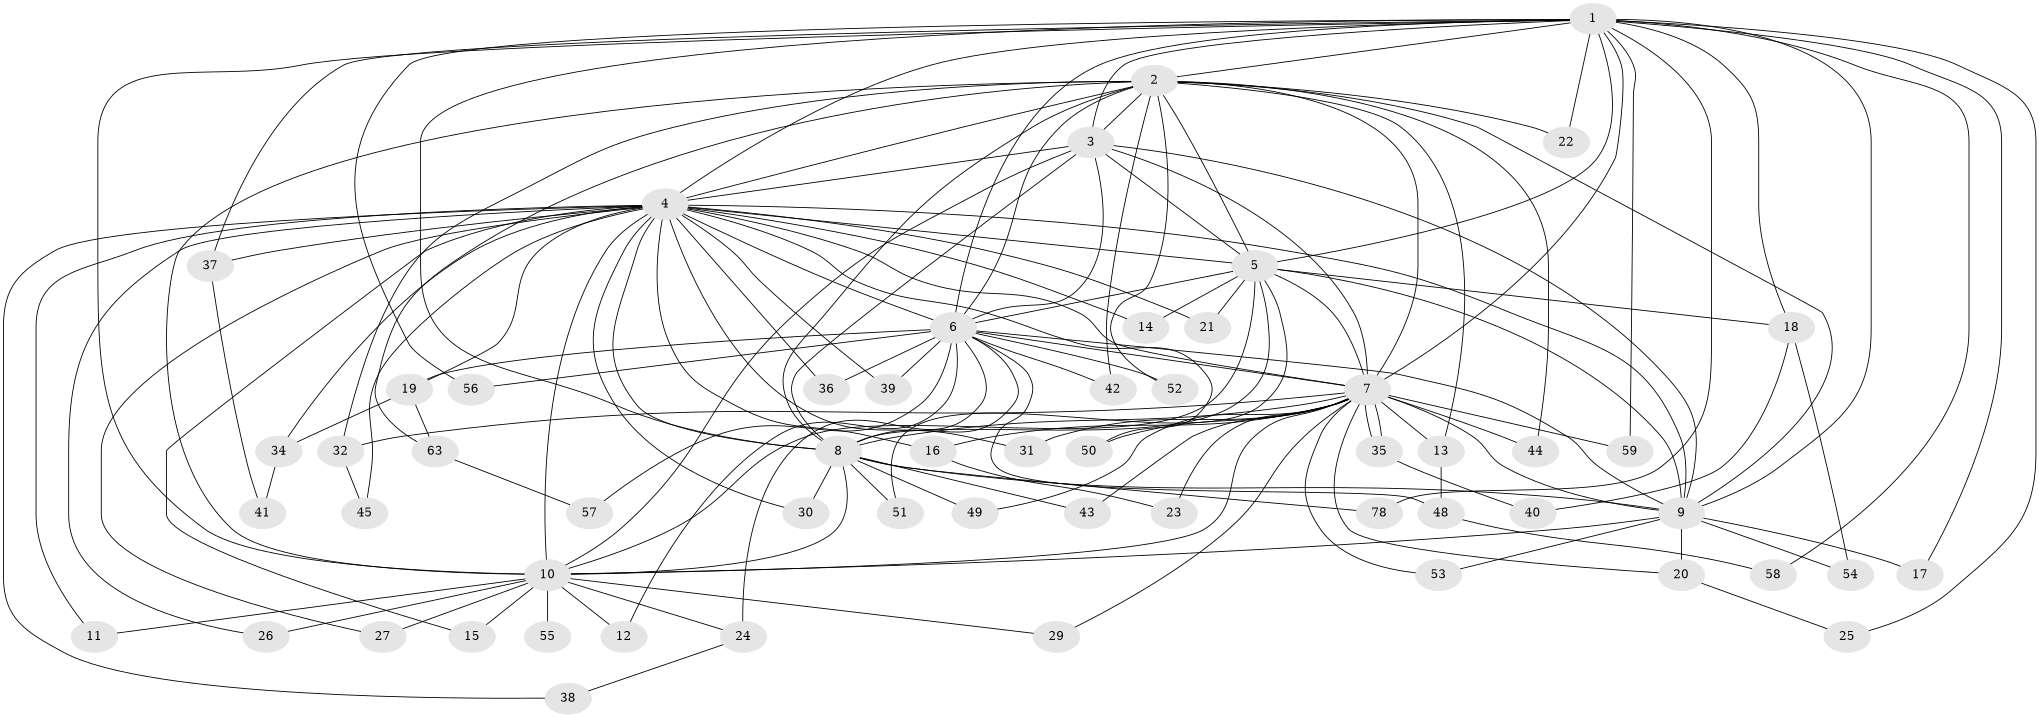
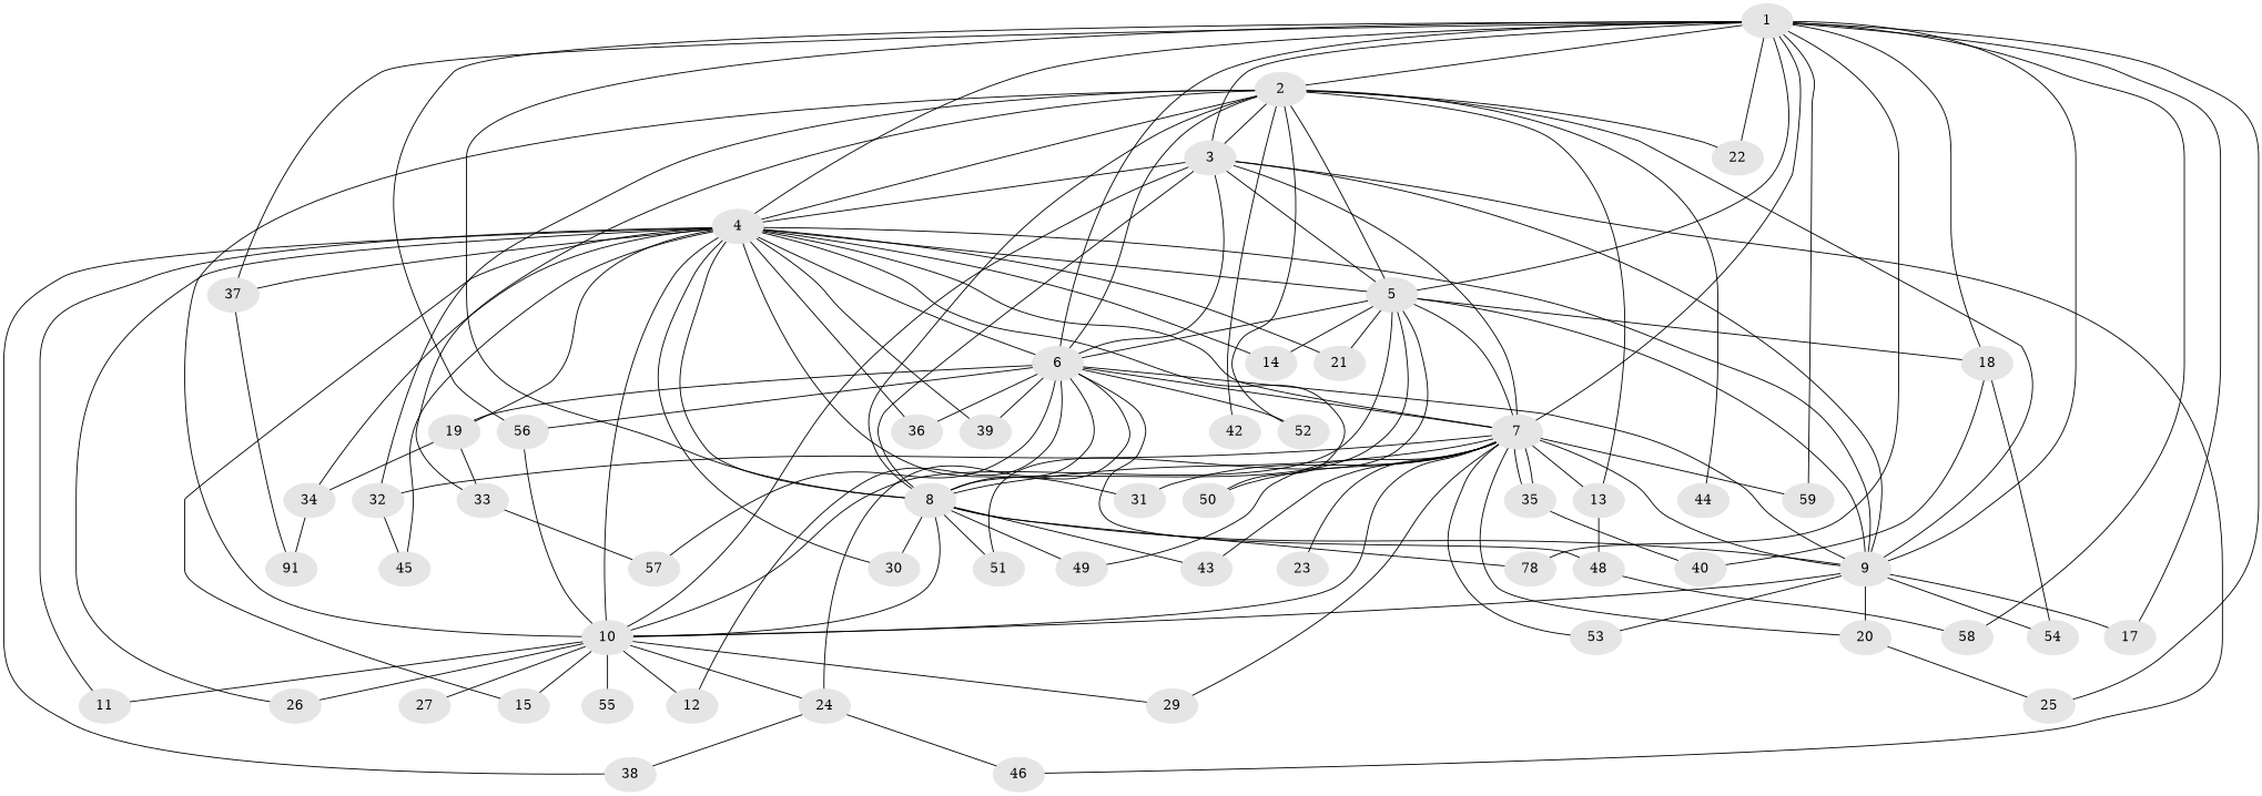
  graph {
    node [color=gray90 style=filled]
    1
    2
    3
    4
    5
    6
    7
    8
    9
    10
    17
    18
    22
    25
    n15 [label=78]
    37
    56
    58
    59
    13
    32
-   33 [label=63]
+   33
    42
    44
    52
+   46
    11
    14
    15
-   16
    19
    21
    26
    27
    30
    31
    34
    36
    38
    39
    45
    50
    51
    12
    24
    48
    57
    20
    23
    29
    35
    43
    49
    53
    54
    55
    40
-   41
+   41 [label=91]
    1 -- 2
    1 -- 3
    1 -- 4
    1 -- 5
    1 -- 6
    1 -- 7
    1 -- 8
    1 -- 9
-   1 -- 10
+   56 -- 10
    1 -- 17
    1 -- 18
    1 -- 22
    1 -- 25
    1 -- n15
    1 -- 37
    1 -- 56
    1 -- 58
    1 -- 59
    2 -- 3
    2 -- 4
    2 -- 5
    2 -- 6
-   2 -- 7
    2 -- 8
    2 -- 9
    2 -- 10
    2 -- 22
    2 -- 13
    2 -- 32
    2 -- 33
    2 -- 42
    2 -- 44
    2 -- 52
    3 -- 4
    3 -- 5
    3 -- 6
    3 -- 7
    3 -- 8
    3 -- 9
    3 -- 10
+   3 -- 46
    4 -- 5
    4 -- 6
    4 -- 7
    4 -- 8
    4 -- 9
    4 -- 10
    4 -- 37
    4 -- 11
    4 -- 14
    4 -- 15
-   4 -- 16
    4 -- 19
    4 -- 21
    4 -- 26
-   4 -- 27
    4 -- 30
    4 -- 31
    4 -- 34
    4 -- 36
    4 -- 38
    4 -- 39
    4 -- 45
    4 -- 50
    5 -- 6
    5 -- 7
    5 -- 8
    5 -- 9
    5 -- 10
    5 -- 18
    5 -- 14
    5 -- 21
    5 -- 51
    6 -- 7
    6 -- 8
    6 -- 9
    6 -- 56
-   6 -- 42
    6 -- 52
    6 -- 19
    6 -- 36
    6 -- 39
    6 -- 12
    6 -- 24
    6 -- 48
    6 -- 57
    7 -- 8
    7 -- 9
    7 -- 10
    7 -- 59
    7 -- 13
    7 -- 32
-   7 -- 44
-   7 -- 16
    7 -- 31
    7 -- 50
    7 -- 20
    7 -- 23
    7 -- 29
    7 -- 35
    7 -- 35
    7 -- 43
    7 -- 49
    7 -- 53
    8 -- 9
    8 -- 10
    8 -- n15
    8 -- 30
    8 -- 51
    8 -- 43
    8 -- 49
    9 -- 10
    9 -- 17
    9 -- 20
    9 -- 53
    9 -- 54
    10 -- 11
    10 -- 15
    10 -- 26
    10 -- 27
    10 -- 12
    10 -- 24
    10 -- 29
    10 -- 55
    18 -- 54
    18 -- 40
    37 -- 41
    13 -- 48
    32 -- 45
    33 -- 57
-   16 -- 23
    19 -- 33
    19 -- 34
    34 -- 41
+   24 -- 46
    24 -- 38
    48 -- 58
    20 -- 25
    35 -- 40
  }
